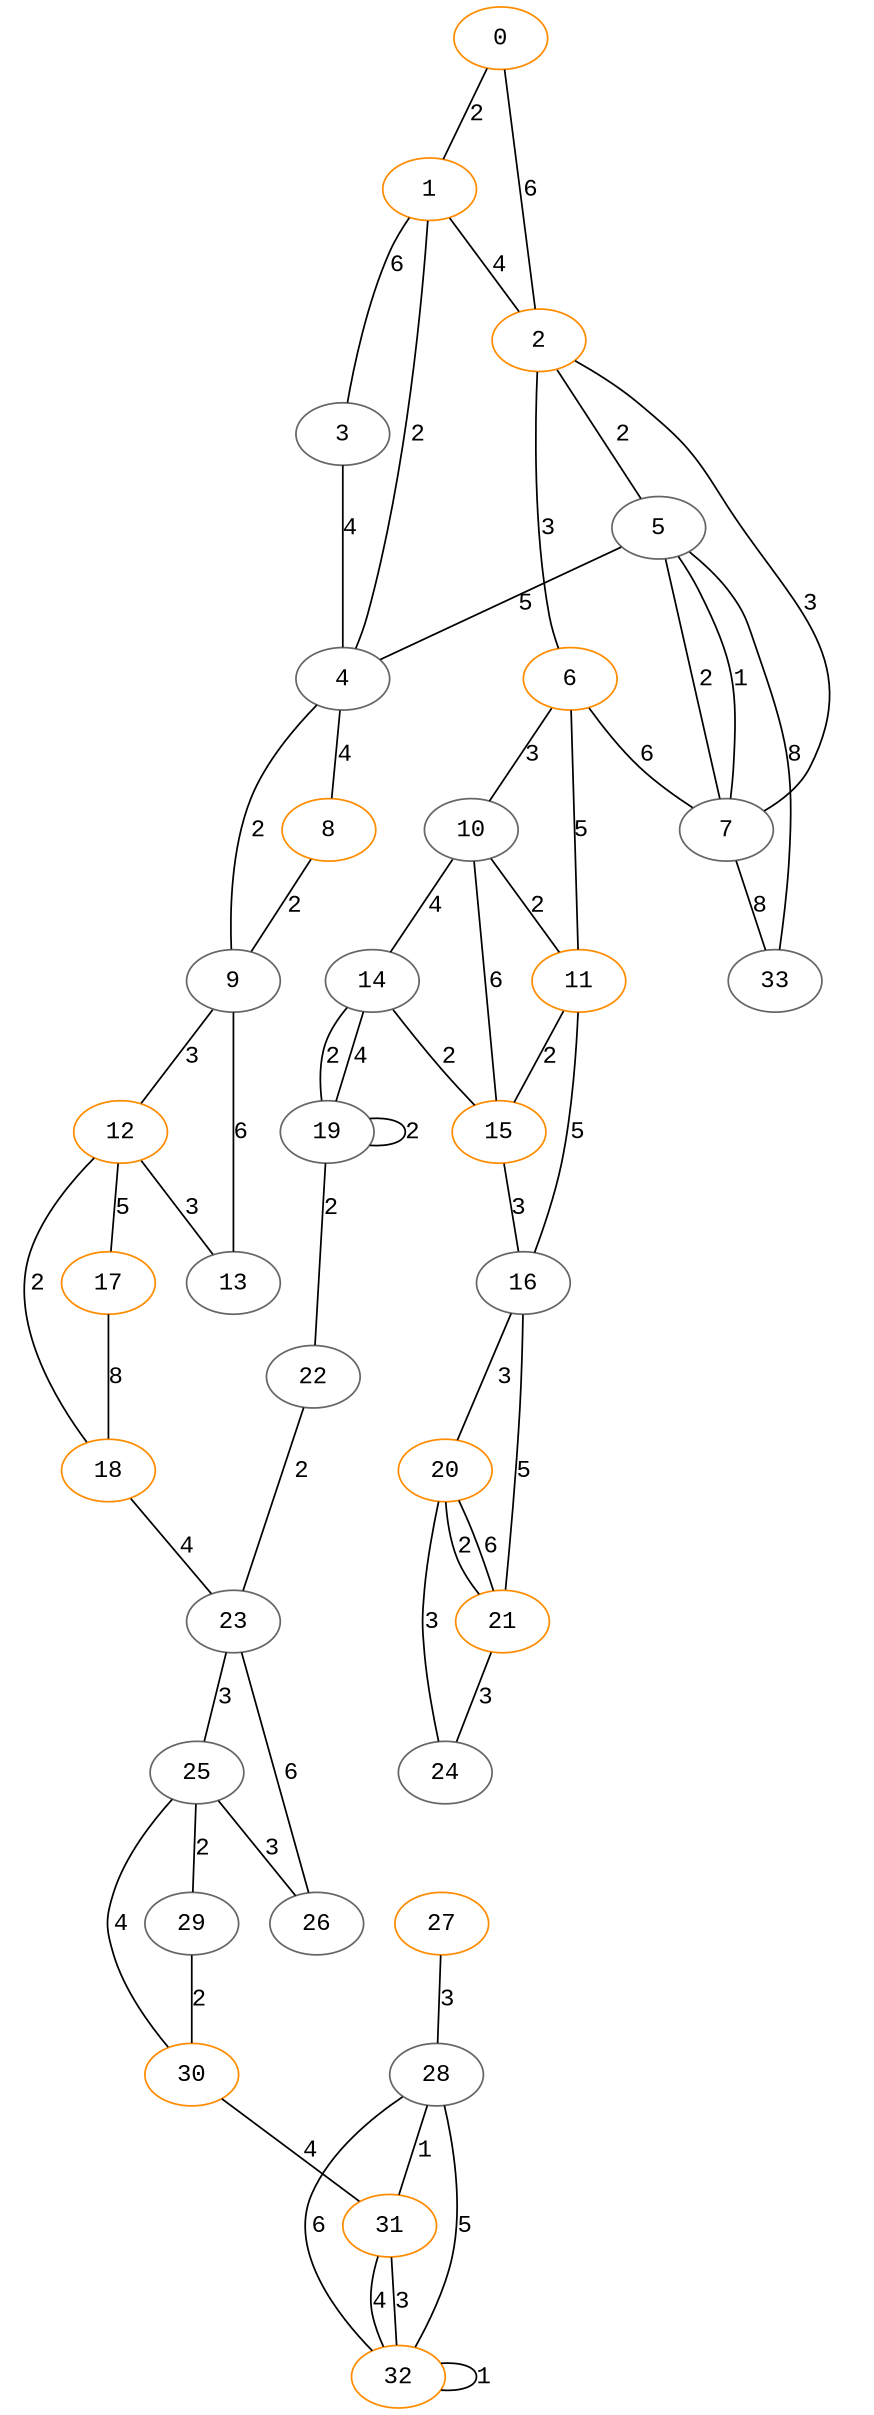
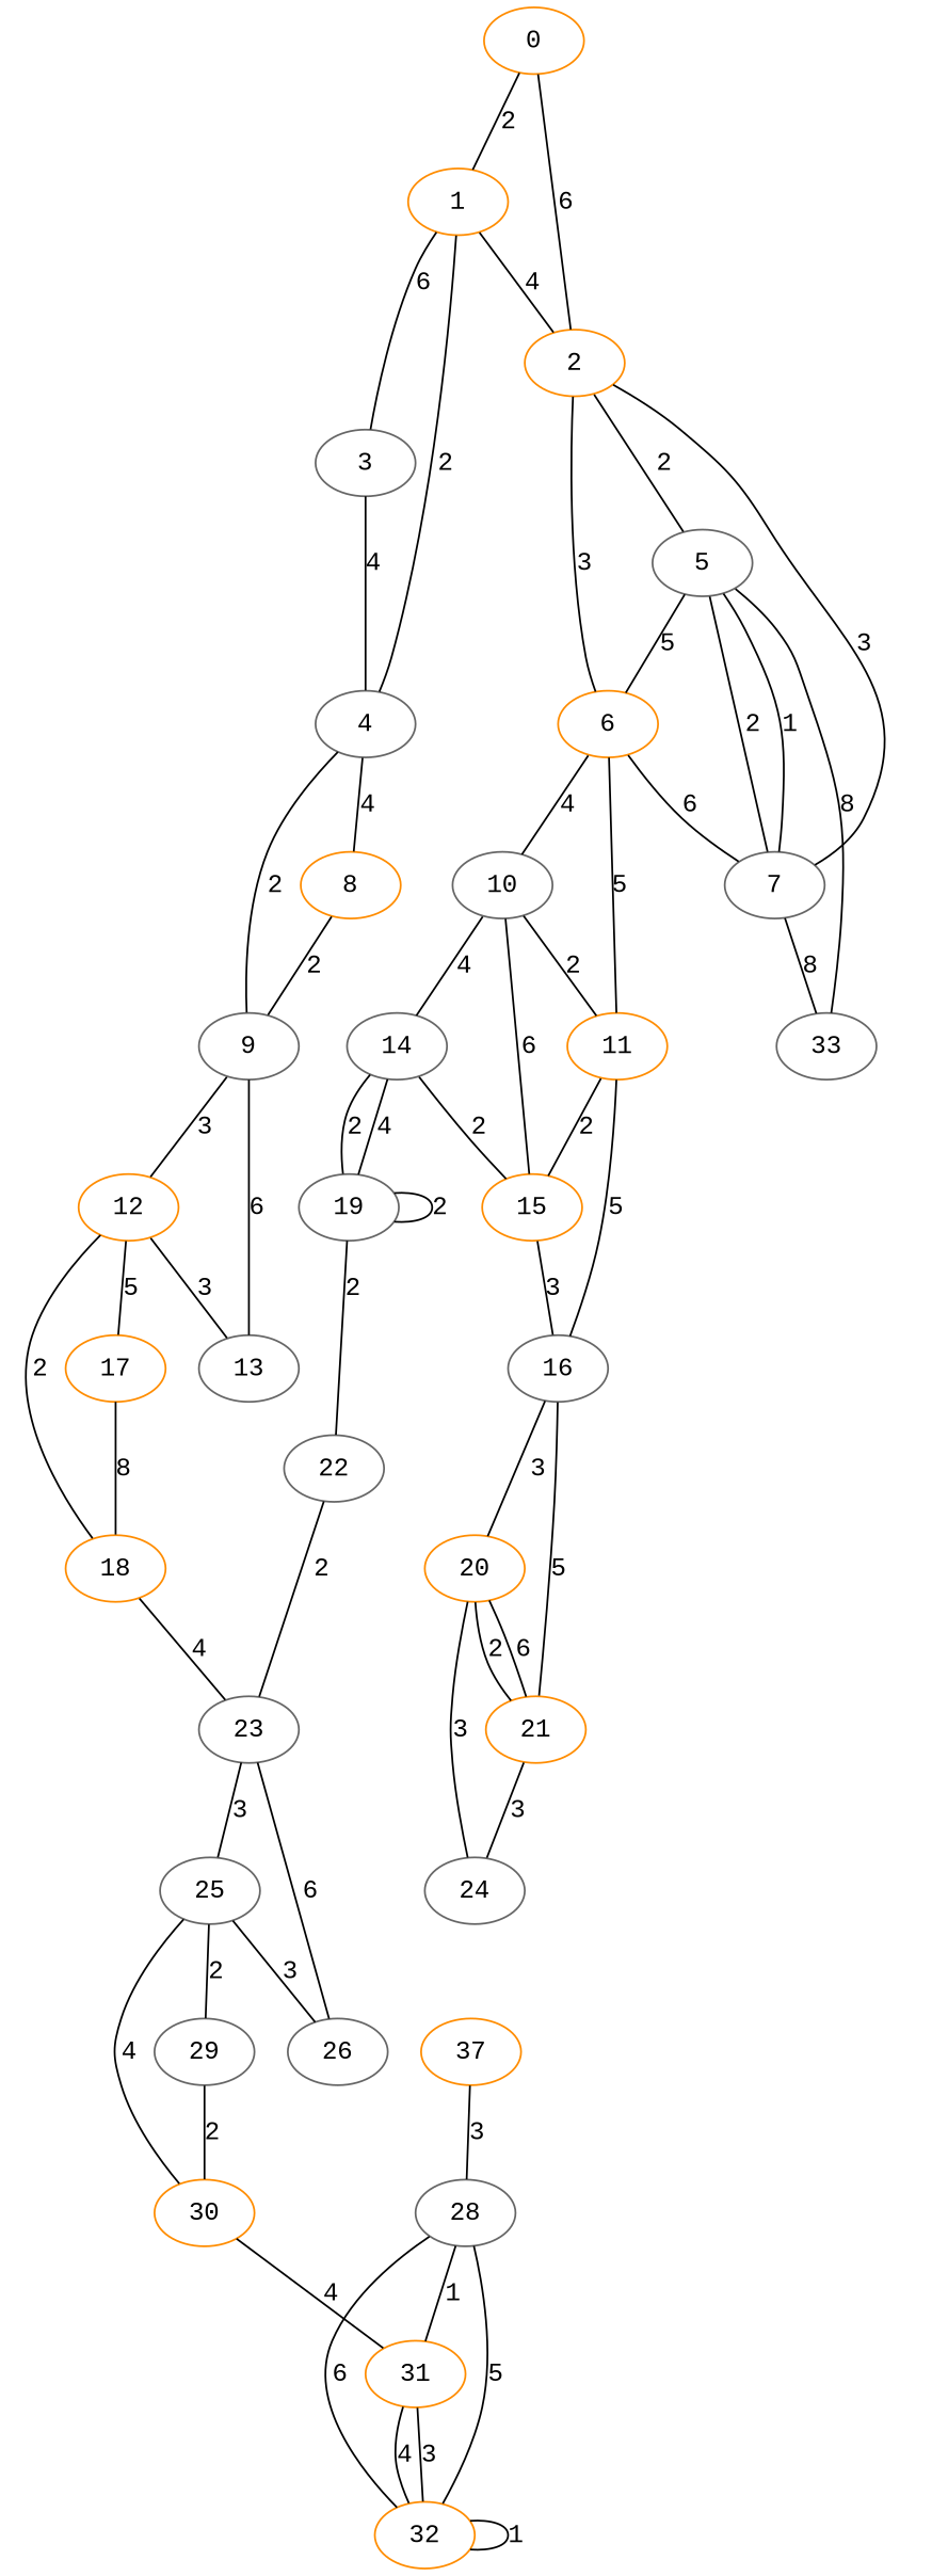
  graph {
    fontname="Liberation Mono"
    node [color=gray40 fontname="Liberation Mono" weight=1]
    edge [fontname="Liberation Mono"]
    0 [color=darkorange]
    1 [color=darkorange]
    2 [color=darkorange]
    3
    4
    5
    6 [color=darkorange]
    7
    8 [color=darkorange]
    9
    33 [weight=4]
    10
    11 [color=darkorange]
    12 [color=darkorange]
    13
    14
    15 [color=darkorange]
    16
    17 [color=darkorange]
    18 [color=darkorange]
    19 [weight=2]
    20 [color=darkorange]
    21 [color=darkorange]
    23
    22
    24
    25
    26
    29
    30 [color=darkorange]
-   27 [color=darkorange]
+   27 [color=darkorange label=37]
    28
    31 [color=darkorange]
    32 [color=darkorange weight=2]
    0 -- 1 [label=2]
    0 -- 2 [label=6]
    1 -- 2 [label=4]
    1 -- 3 [label=6]
    1 -- 4 [label=2]
    2 -- 5 [label=2]
    2 -- 6 [label=3]
    2 -- 7 [label=3]
    3 -- 4 [label=4]
    4 -- 8 [label=4]
    4 -- 9 [label=2]
-   5 -- 4 [label=5]
+   5 -- 6 [label=5]
    5 -- 7 [label=2]
    5 -- 7 [label=1]
    5 -- 33 [label=8]
    6 -- 7 [label=6]
-   6 -- 10 [label=3]
+   6 -- 10 [label=4]
    6 -- 11 [label=5]
    7 -- 33 [label=8]
    8 -- 9 [label=2]
    9 -- 12 [label=3]
    9 -- 13 [label=6]
    10 -- 11 [label=2]
    10 -- 14 [label=4]
    10 -- 15 [label=6]
    11 -- 15 [label=2]
    11 -- 16 [label=5]
    12 -- 13 [label=3]
    12 -- 17 [label=5]
    12 -- 18 [label=2]
    14 -- 15 [label=2]
    14 -- 19 [label=4]
    14 -- 19 [label=2]
    15 -- 16 [label=3]
    16 -- 20 [label=3]
    16 -- 21 [label=5]
    17 -- 18 [label=8]
    18 -- 23 [label=4]
    19 -- 19 [label=2]
    19 -- 22 [label=2]
    20 -- 21 [label=6]
    20 -- 21 [label=2]
    20 -- 24 [label=3]
    21 -- 24 [label=3]
    23 -- 25 [label=3]
    23 -- 26 [label=6]
    22 -- 23 [label=2]
    25 -- 26 [label=3]
    25 -- 29 [label=2]
    25 -- 30 [label=4]
    29 -- 30 [label=2]
    30 -- 31 [label=4]
    27 -- 28 [label=3]
    28 -- 31 [label=1]
    28 -- 32 [label=5]
    28 -- 32 [label=6]
    31 -- 32 [label=3]
    31 -- 32 [label=4]
    32 -- 32 [label=1]
  }
